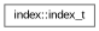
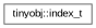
  digraph {
    rankdir=LR
    fontname="Liberation Sans"
-   n1 [color=grey40 fillcolor=white fontname="Liberation Sans" fontsize=10 height=0.2 label="index::index_t" shape=box style=filled width=0.4]
+   n1 [color=grey40 fillcolor=white fontname="Liberation Sans" fontsize=10 height=0.2 label="tinyobj::index_t" shape=box style=filled width=0.4]
  }
